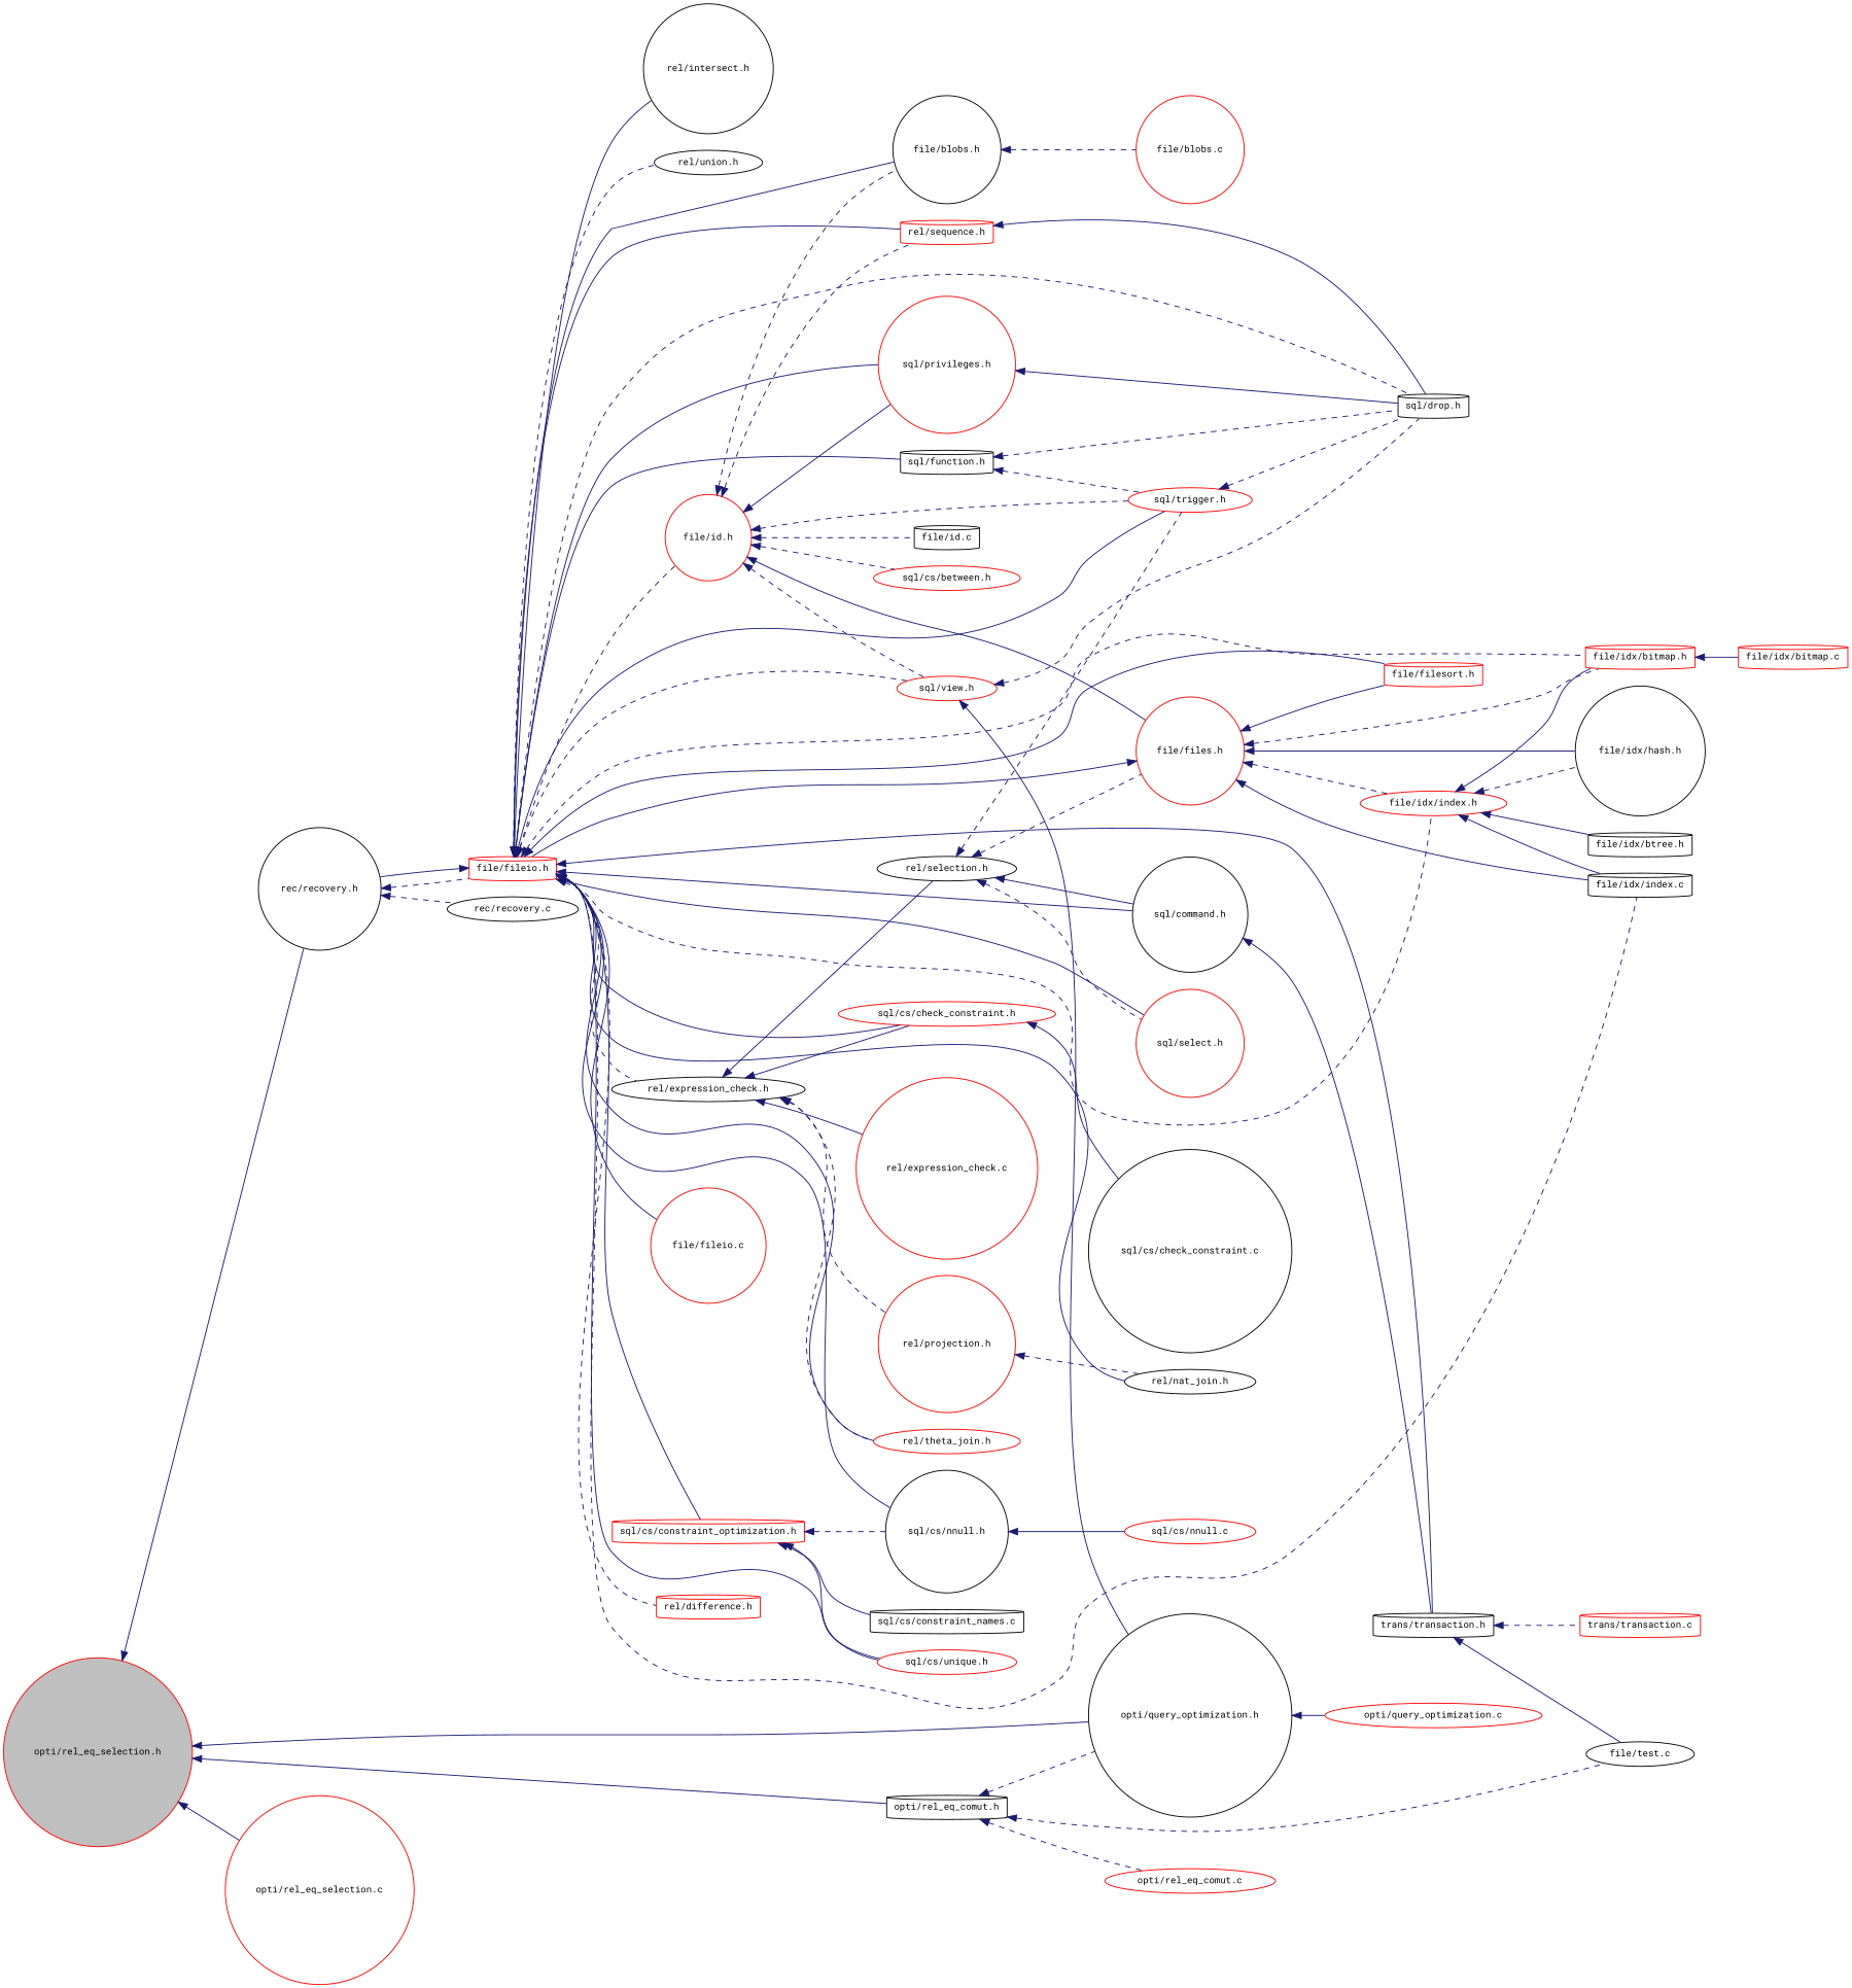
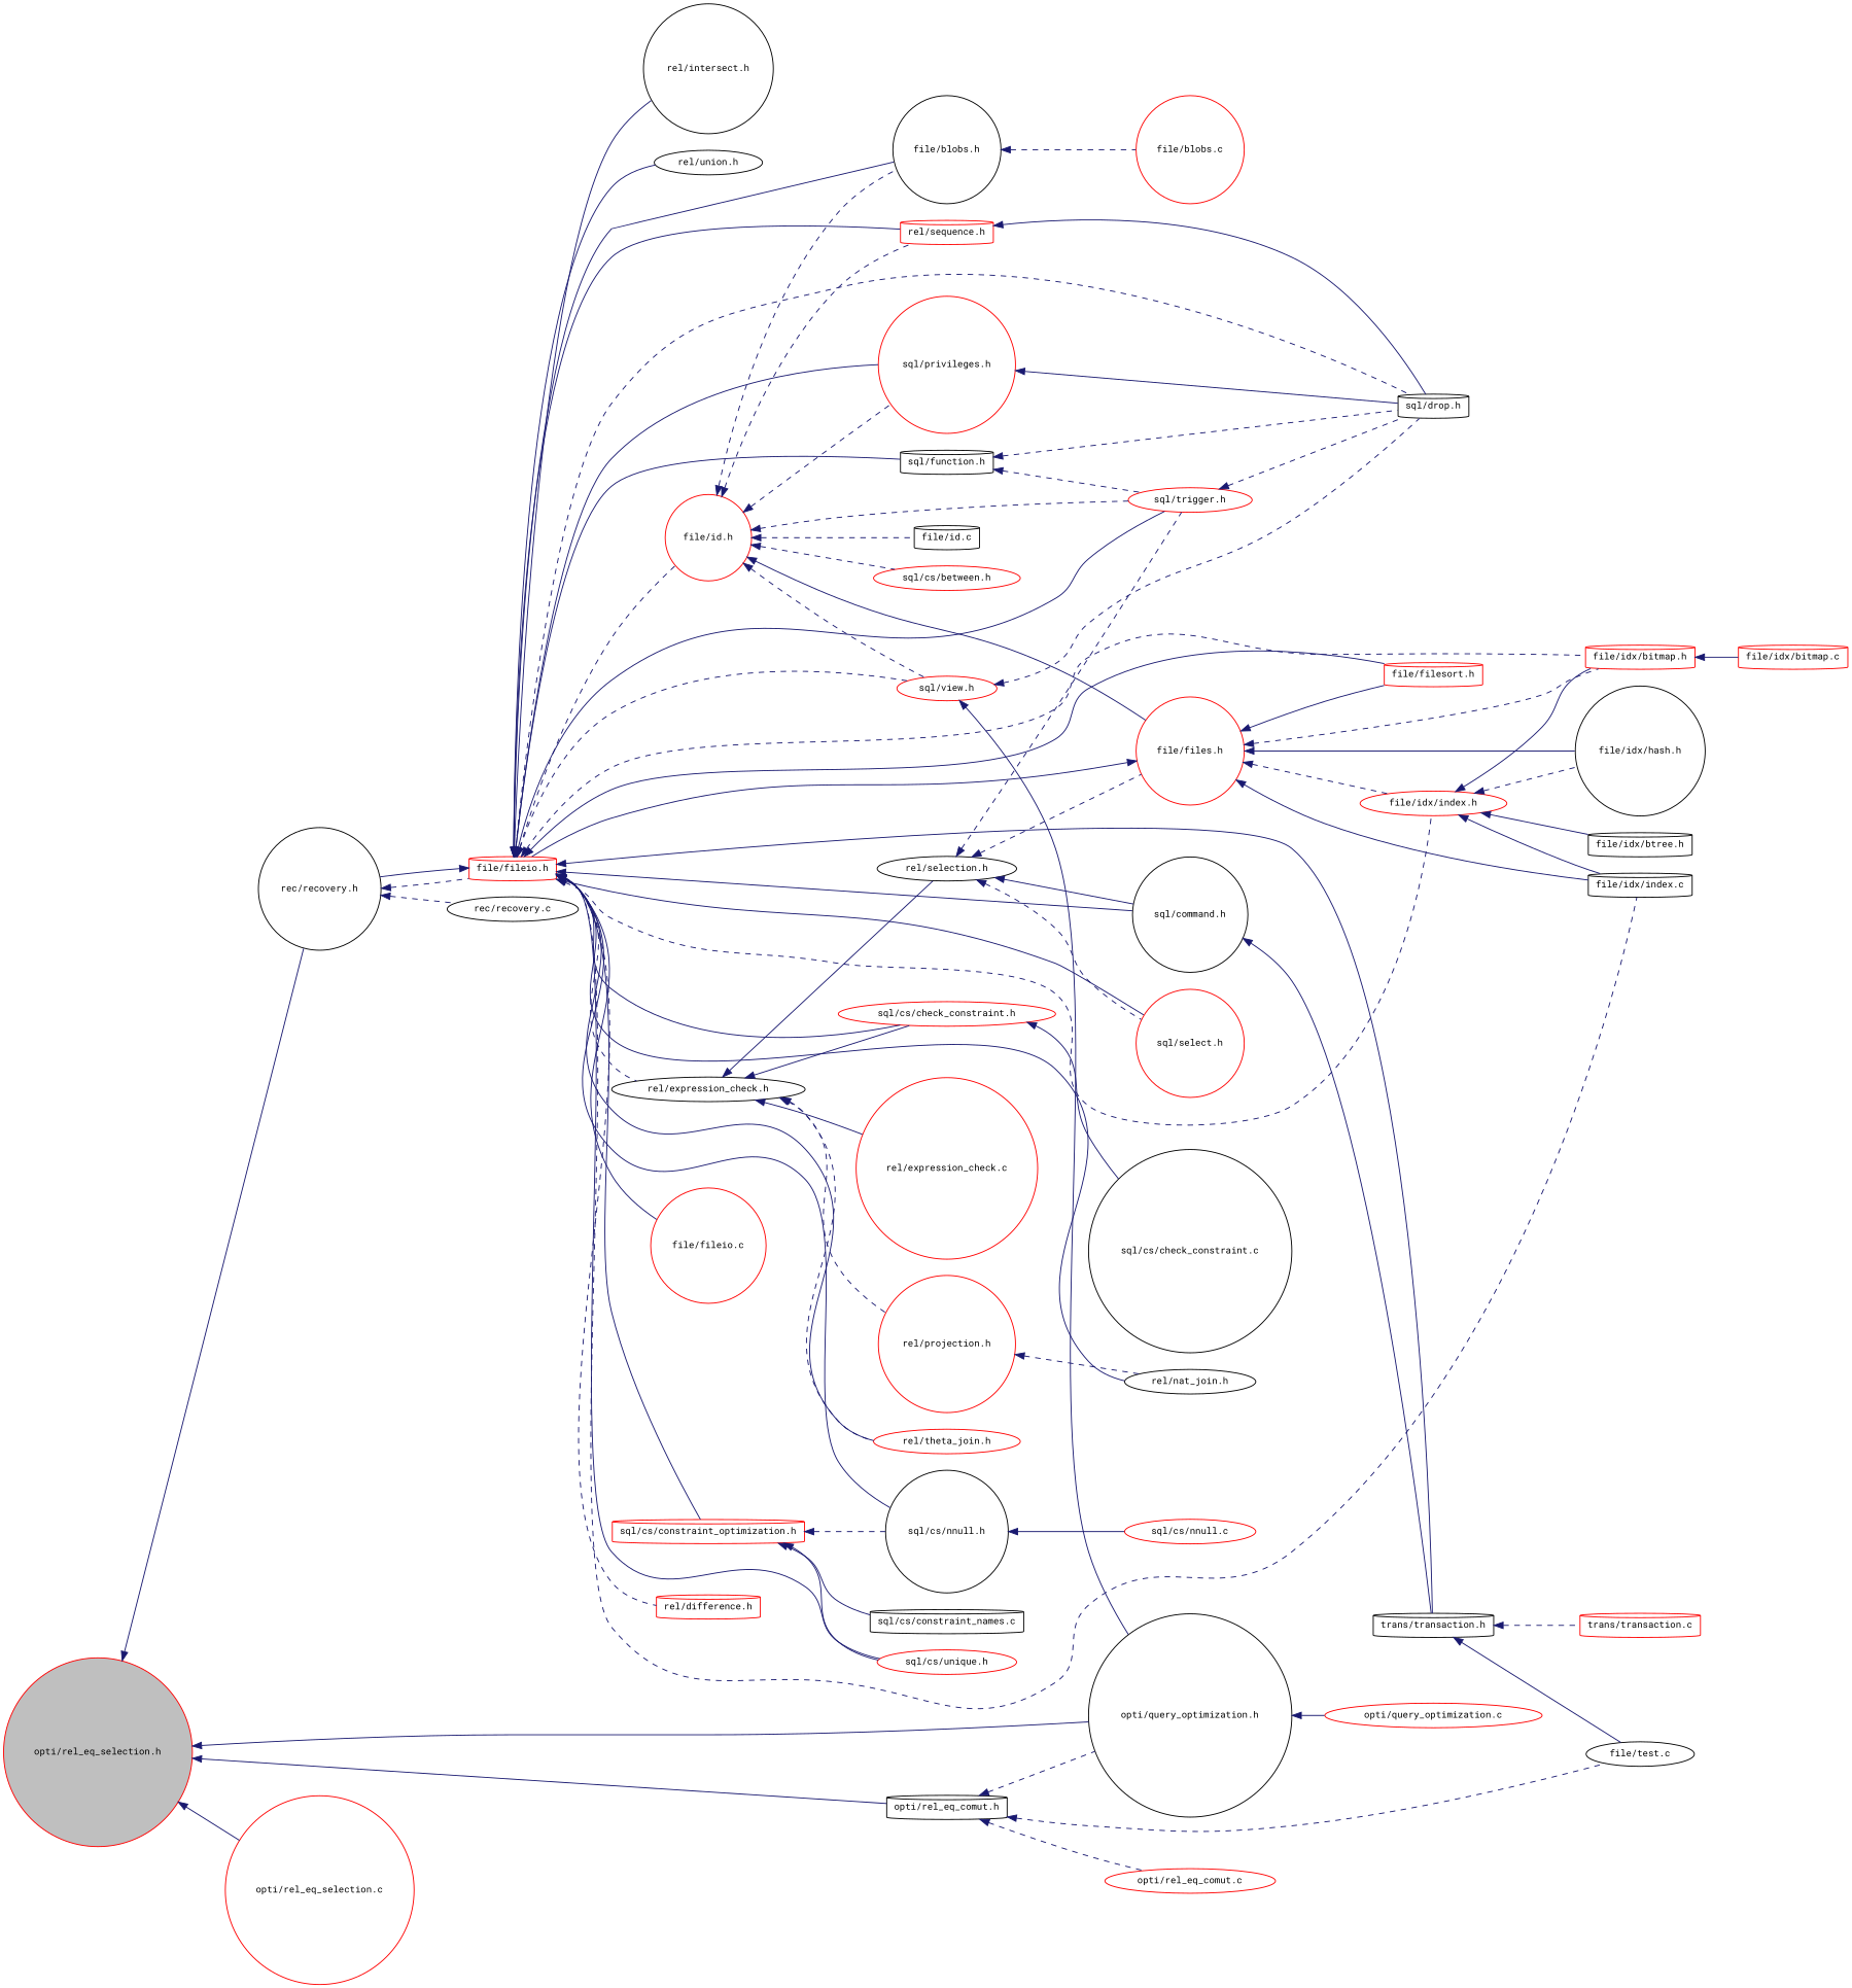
  digraph {
    fontname="Roboto Mono"
    rankdir=LR
    node [color=red fontname="Roboto Mono" fontsize=10 shape=circle]
    edge [color=midnightblue dir=back fontname="Roboto Mono" fontsize=10 labelfontname=Helvetica labelfontsize=10 style=solid]
    n1 [fillcolor=grey75 fontcolor=black height=0.2 label="opti/rel_eq_selection.h" style=filled width=0.4]
    n2 [color=black height=0.2 label="rec/recovery.h" width=0.4]
    n3 [color=black height=0.2 label="opti/query_optimization.h" width=0.4]
    n4 [color=black height=0.2 label="opti/rel_eq_comut.h" shape=cylinder width=0.4]
    n5 [height=0.2 label="opti/rel_eq_selection.c" width=0.4]
    n6 [height=0.2 label="file/fileio.h" shape=cylinder width=0.4]
    n7 [color=black height=0.2 label="rec/recovery.c" shape=ellipse width=0.4]
    n8 [height=0.2 label="opti/query_optimization.c" shape=ellipse width=0.4]
    n9 [color=black height=0.2 label="file/test.c" shape=ellipse width=0.4]
    n10 [height=0.2 label="opti/rel_eq_comut.c" shape=ellipse width=0.4]
    n11 [color=black height=0.2 label="file/blobs.h" width=0.4]
    n12 [height=0.2 label="file/id.h" width=0.4]
    n13 [height=0.2 label="file/filesort.h" shape=cylinder width=0.4]
    n14 [color=black height=0.2 label="sql/command.h" width=0.4]
    n15 [color=black height=0.2 label="trans/transaction.h" shape=cylinder width=0.4]
    n16 [height=0.2 label="sql/trigger.h" shape=ellipse width=0.4]
    n17 [color=black height=0.2 label="sql/drop.h" shape=cylinder width=0.4]
    n18 [height=0.2 label="sql/select.h" width=0.4]
    n19 [height=0.2 label="file/idx/index.h" shape=ellipse width=0.4]
    n20 [height=0.2 label="file/idx/bitmap.h" shape=cylinder width=0.4]
    n21 [color=black height=0.2 label="file/idx/index.c" shape=cylinder width=0.4]
    n22 [height=0.2 label="sql/view.h" shape=ellipse width=0.4]
    n23 [height=0.2 label="rel/sequence.h" shape=cylinder width=0.4]
    n24 [height=0.2 label="sql/privileges.h" width=0.4]
    n25 [height=0.2 label="file/fileio.c" width=0.4]
    n26 [color=black height=0.2 label="rel/expression_check.h" shape=ellipse width=0.4]
    n27 [height=0.2 label="sql/cs/check_constraint.h" shape=ellipse width=0.4]
    n28 [color=black height=0.2 label="rel/nat_join.h" shape=ellipse width=0.4]
    n29 [height=0.2 label="rel/theta_join.h" shape=ellipse width=0.4]
    n30 [height=0.2 label="sql/cs/constraint_optimization.h" shape=cylinder width=0.4]
    n31 [color=black height=0.2 label="sql/cs/nnull.h" width=0.4]
    n32 [height=0.2 label="sql/cs/unique.h" shape=ellipse width=0.4]
    n33 [height=0.2 label="rel/difference.h" shape=cylinder width=0.4]
    n34 [color=black height=0.2 label="rel/intersect.h" width=0.4]
    n35 [color=black height=0.2 label="rel/union.h" shape=ellipse width=0.4]
    n36 [color=black height=0.2 label="sql/function.h" shape=cylinder width=0.4]
    n37 [height=0.2 label="file/blobs.c" width=0.4]
    n38 [height=0.2 label="file/files.h" width=0.4]
    n39 [color=black height=0.2 label="file/id.c" shape=cylinder width=0.4]
    n40 [height=0.2 label="sql/cs/between.h" shape=ellipse width=0.4]
    n41 [height=0.2 label="trans/transaction.c" shape=cylinder width=0.4]
    n42 [color=black height=0.2 label="file/idx/hash.h" width=0.4]
    n43 [color=black height=0.2 label="file/idx/btree.h" shape=cylinder width=0.4]
    n44 [height=0.2 label="file/idx/bitmap.c" shape=cylinder width=0.4]
    n45 [height=0.2 label="rel/projection.h" width=0.4]
    n46 [color=black height=0.2 label="rel/selection.h" shape=ellipse width=0.4]
    n47 [height=0.2 label="rel/expression_check.c" width=0.4]
    n48 [color=black height=0.2 label="sql/cs/check_constraint.c" width=0.4]
    n49 [color=black height=0.2 label="sql/cs/constraint_names.c" shape=cylinder width=0.4]
    n50 [height=0.2 label="sql/cs/nnull.c" shape=ellipse width=0.4]
    n1 -> n2
    n1 -> n3
    n1 -> n4
    n1 -> n5
    n2 -> n6 [style=dashed]
    n2 -> n7 [style=dashed]
    n3 -> n8
    n4 -> n3 [style=dashed]
    n4 -> n9 [style=dashed]
    n4 -> n10 [style=dashed]
    n6 -> n2
    n6 -> n11
    n6 -> n12 [style=dashed]
    n6 -> n13
    n6 -> n14
    n6 -> n15
    n6 -> n16
    n6 -> n17 [style=dashed]
    n6 -> n18
    n6 -> n19 [style=dashed]
    n6 -> n20 [style=dashed]
    n6 -> n21 [style=dashed]
    n6 -> n22 [style=dashed]
    n6 -> n23
    n6 -> n24
    n6 -> n25
    n6 -> n26 [style=dashed]
    n6 -> n27
    n6 -> n28
    n6 -> n29
    n6 -> n30
    n6 -> n31
    n6 -> n32
    n6 -> n33 [style=dashed]
    n6 -> n34
-   n6 -> n35 [style=dashed]
+   n6 -> n35
    n6 -> n36
    n11 -> n37 [style=dashed]
    n12 -> n11 [style=dashed]
    n12 -> n16 [style=dashed]
    n12 -> n22 [style=dashed]
    n12 -> n23 [style=dashed]
-   n12 -> n24
+   n12 -> n24 [style=dashed]
    n12 -> n38
    n12 -> n39 [style=dashed]
    n12 -> n40 [style=dashed]
    n14 -> n15
    n15 -> n9
    n15 -> n41 [style=dashed]
    n16 -> n17 [style=dashed]
    n19 -> n20
    n19 -> n21
    n19 -> n42 [style=dashed]
    n19 -> n43
    n20 -> n44
    n22 -> n3
    n22 -> n17 [style=dashed]
    n23 -> n17
    n24 -> n17
    n26 -> n27
    n26 -> n29 [style=dashed]
    n26 -> n45 [style=dashed]
    n26 -> n46
    n26 -> n47
    n27 -> n48
    n30 -> n31 [style=dashed]
    n30 -> n32
    n30 -> n49
    n31 -> n50
    n36 -> n16 [style=dashed]
    n36 -> n17 [style=dashed]
    n38 -> n6
    n38 -> n13
    n38 -> n19 [style=dashed]
    n38 -> n20 [style=dashed]
    n38 -> n21
    n38 -> n42
    n45 -> n28 [style=dashed]
    n46 -> n14
    n46 -> n16 [style=dashed]
    n46 -> n18 [style=dashed]
    n46 -> n38 [style=dashed]
  }
